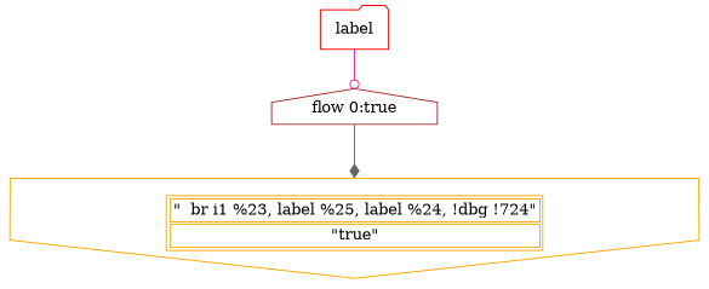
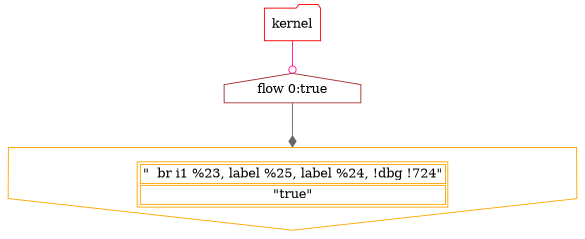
  digraph {
    edge [style=solid]
    n1 [color=brown label="flow 0:true" shape=house]
    n2 [color=orange label=<<table><tr><td>"  br i1 %23, label %25, label %24, !dbg !724"</td></tr><tr><td>"true"</td></tr></table>> shape=invhouse]
-   kernel [color=red shape=folder label=label]
+   kernel [color=red shape=folder]
    n1 -> n2 [arrowhead=diamond color=gray40]
    kernel -> n1 [arrowhead=odot color=deeppink]
  }
